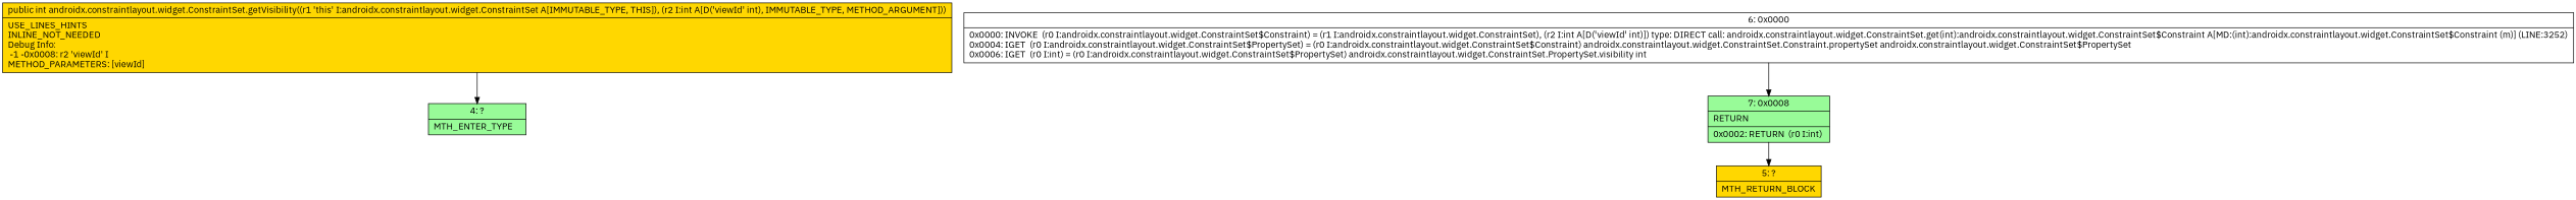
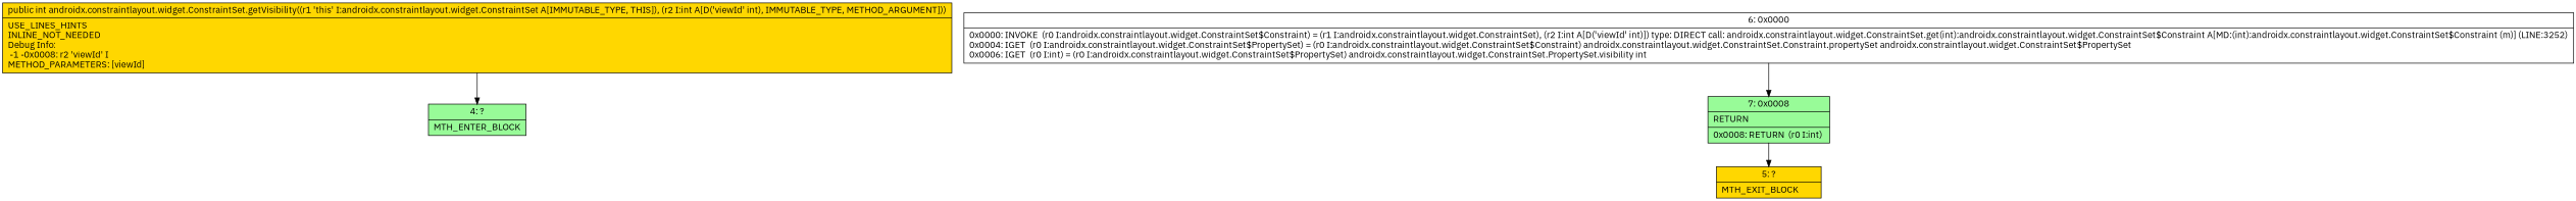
  digraph {
    fontname="IBM Plex Sans"
    node [color=black fillcolor=palegreen fontname="IBM Plex Sans" shape=record style=filled]
    edge [fontname="IBM Plex Sans"]
-   n1 [label="{4\:\ ?|MTH_ENTER_TYPE\l}"]
+   n1 [label="{4\:\ ?|MTH_ENTER_BLOCK\l}"]
    n2 [fillcolor=white label="{6\:\ 0x0000|0x0000: INVOKE  (r0 I:androidx.constraintlayout.widget.ConstraintSet$Constraint) = (r1 I:androidx.constraintlayout.widget.ConstraintSet), (r2 I:int A[D('viewId' int)]) type: DIRECT call: androidx.constraintlayout.widget.ConstraintSet.get(int):androidx.constraintlayout.widget.ConstraintSet$Constraint A[MD:(int):androidx.constraintlayout.widget.ConstraintSet$Constraint (m)] (LINE:3252)\l0x0004: IGET  (r0 I:androidx.constraintlayout.widget.ConstraintSet$PropertySet) = (r0 I:androidx.constraintlayout.widget.ConstraintSet$Constraint) androidx.constraintlayout.widget.ConstraintSet.Constraint.propertySet androidx.constraintlayout.widget.ConstraintSet$PropertySet \l0x0006: IGET  (r0 I:int) = (r0 I:androidx.constraintlayout.widget.ConstraintSet$PropertySet) androidx.constraintlayout.widget.ConstraintSet.PropertySet.visibility int \l}"]
-   n3 [label="{7\:\ 0x0008|RETURN\l|0x0002: RETURN  (r0 I:int) \l}"]
-   n4 [fillcolor=gold label="{5\:\ ?|MTH_RETURN_BLOCK\l}"]
+   n3 [label="{7\:\ 0x0008|RETURN\l|0x0008: RETURN  (r0 I:int) \l}"]
+   n4 [fillcolor=gold label="{5\:\ ?|MTH_EXIT_BLOCK\l}"]
    n5 [fillcolor=gold label="{public int androidx.constraintlayout.widget.ConstraintSet.getVisibility((r1 'this' I:androidx.constraintlayout.widget.ConstraintSet A[IMMUTABLE_TYPE, THIS]), (r2 I:int A[D('viewId' int), IMMUTABLE_TYPE, METHOD_ARGUMENT]))  | USE_LINES_HINTS\lINLINE_NOT_NEEDED\lDebug Info:\l  \-1 \-0x0008: r2 'viewId' I\lMETHOD_PARAMETERS: [viewId]\l}"]
    n2 -> n3
    n3 -> n4
    n5 -> n1
  }
